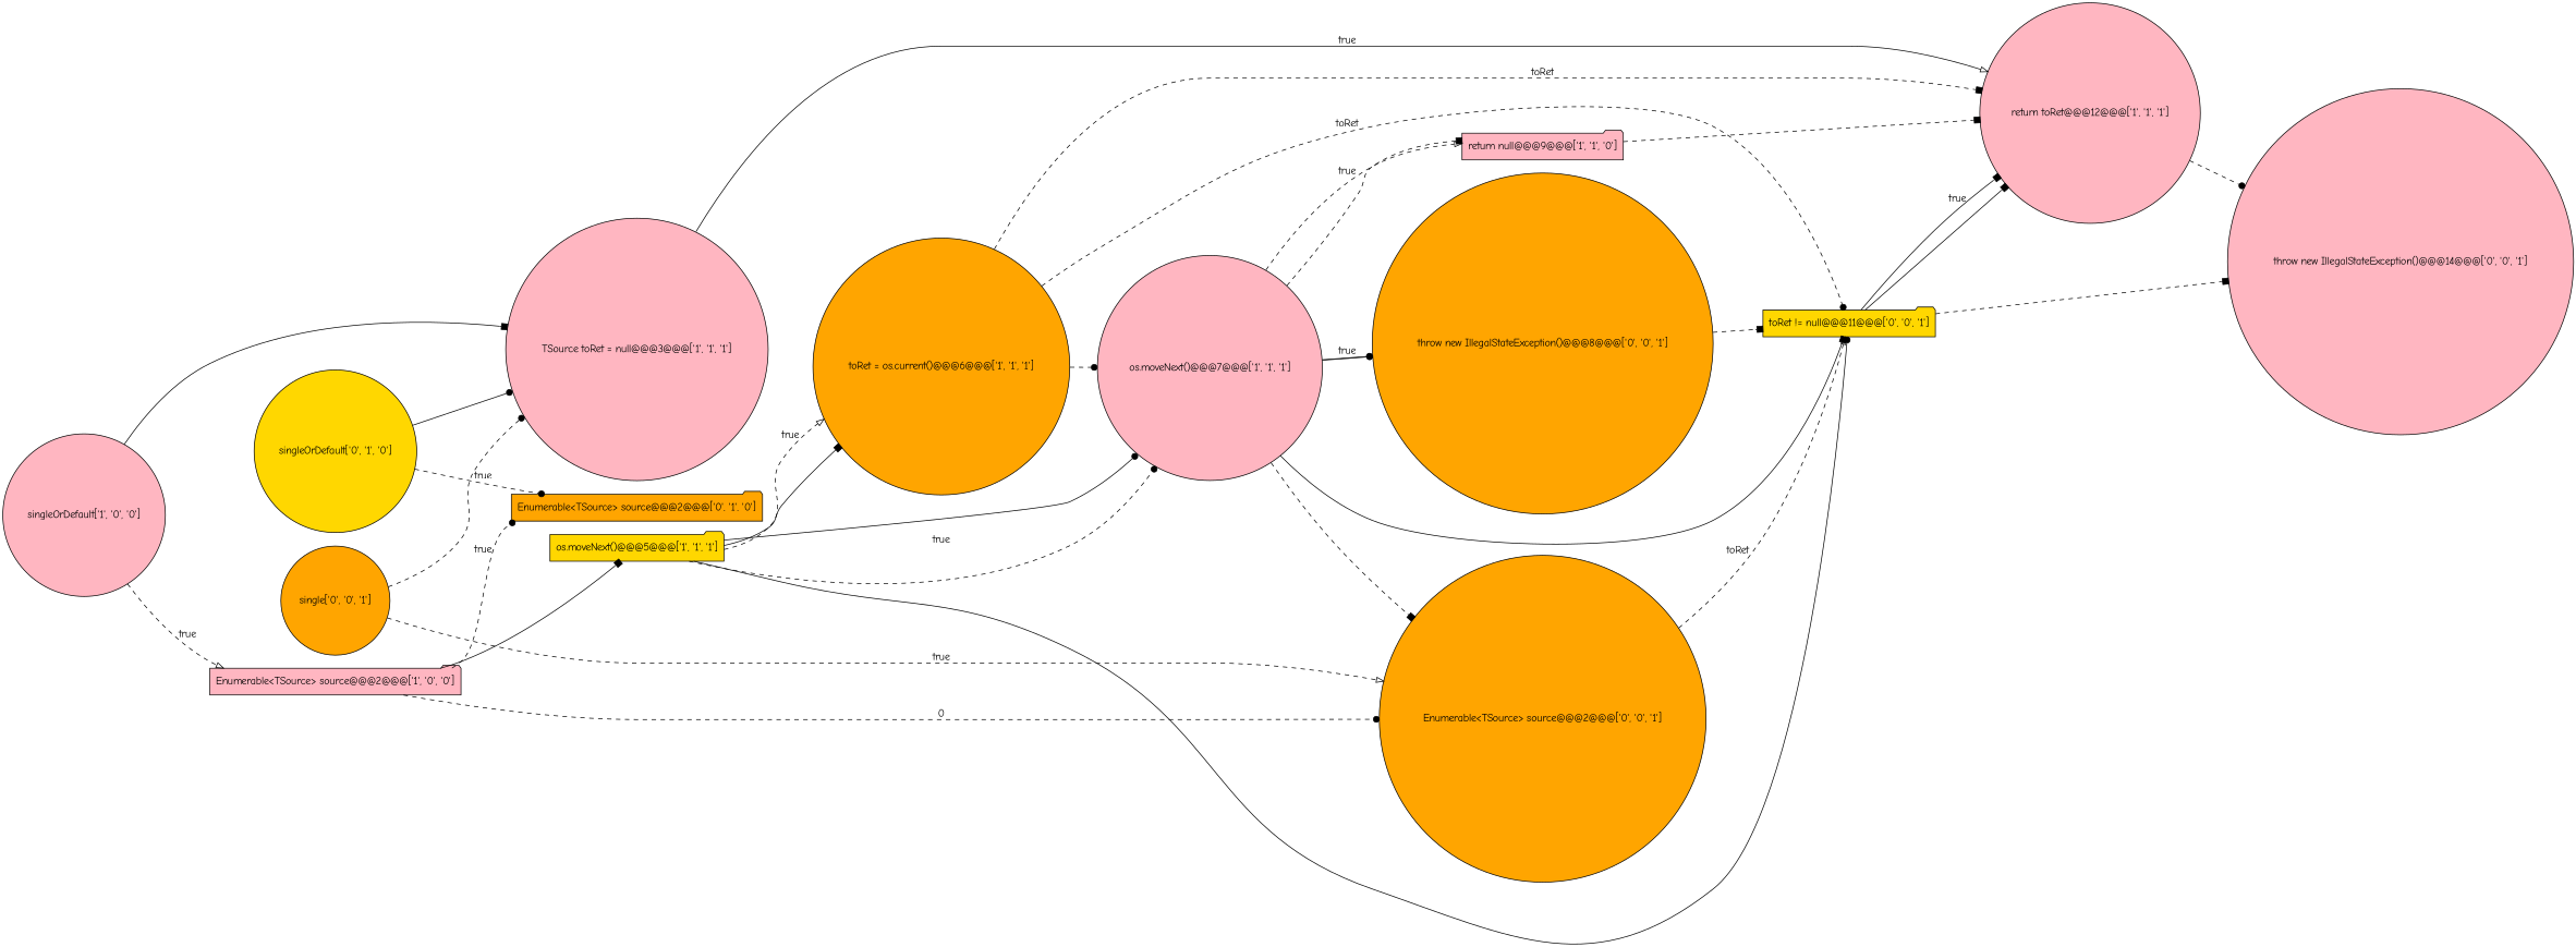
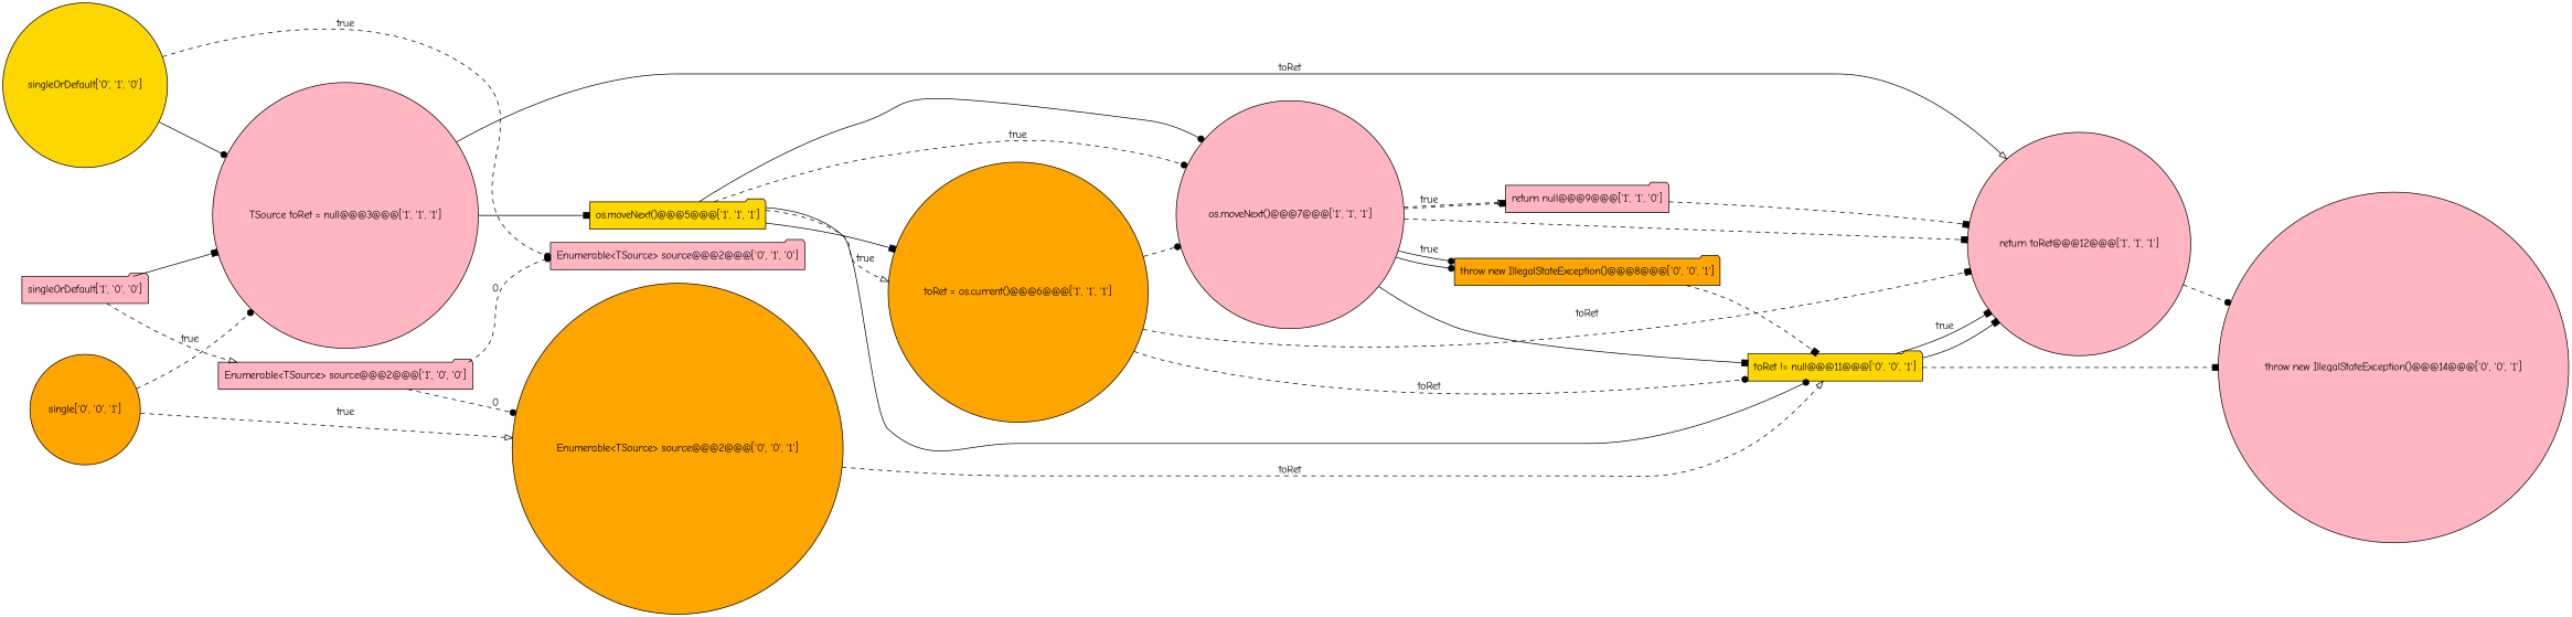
  digraph {
    fontname="Comic Neue"
    rankdir=LR
    node [fillcolor=lightpink fontname="Comic Neue" shape=circle style=filled]
    edge [arrowhead=dot fontname="Comic Neue" style=dashed]
    n1 [fillcolor=gold label="singleOrDefault['0', '1', '0']"]
-   n2 [fillcolor=orange label="Enumerable<TSource> source@@@2@@@['0', '1', '0']" shape=folder]
+   n2 [label="Enumerable<TSource> source@@@2@@@['0', '1', '0']" shape=folder]
    n3 [label="TSource toRet = null@@@3@@@['1', '1', '1']"]
    n4 [fillcolor=gold label="os.moveNext()@@@5@@@['1', '1', '1']" shape=folder]
    n5 [label="return toRet@@@12@@@['1', '1', '1']"]
    n6 [label="throw new IllegalStateException()@@@14@@@['0', '0', '1']"]
-   n7 [fillcolor=orange label="throw new IllegalStateException()@@@8@@@['0', '0', '1']"]
+   n7 [fillcolor=orange label="throw new IllegalStateException()@@@8@@@['0', '0', '1']" shape=folder]
    n8 [fillcolor=gold label="toRet != null@@@11@@@['0', '0', '1']" shape=folder]
-   n9 [label="singleOrDefault['1', '0', '0']"]
+   n9 [label="singleOrDefault['1', '0', '0']" shape=folder]
    n10 [label="Enumerable<TSource> source@@@2@@@['1', '0', '0']" shape=folder]
    n11 [fillcolor=orange label="Enumerable<TSource> source@@@2@@@['0', '0', '1']"]
    n12 [label="os.moveNext()@@@7@@@['1', '1', '1']"]
    n13 [fillcolor=orange label="toRet = os.current()@@@6@@@['1', '1', '1']"]
    n14 [label="return null@@@9@@@['1', '1', '0']" shape=folder]
    n15 [fillcolor=orange label="single['0', '0', '1']"]
    n1 -> n2 [label=true]
    n1 -> n3 [style=solid]
-   n10 -> n4 [arrowhead=box style=solid]
-   n3 -> n5 [arrowhead=onormal label=true style=solid]
+   n3 -> n4 [arrowhead=box style=solid]
+   n3 -> n5 [arrowhead=onormal label=toRet style=solid]
    n4 -> n8 [style=solid]
    n4 -> n12 [style=solid]
    n4 -> n12 [label=true]
    n4 -> n13 [arrowhead=onormal label=true]
    n4 -> n13 [arrowhead=box style=solid]
    n5 -> n6
    n7 -> n8 [arrowhead=box]
    n8 -> n5 [arrowhead=box style=solid]
    n8 -> n5 [arrowhead=box label=true style=solid]
    n8 -> n6 [arrowhead=box]
    n9 -> n3 [arrowhead=box style=solid]
    n9 -> n10 [arrowhead=onormal label=true]
-   n10 -> n2 [label=true]
+   n10 -> n2 [label=0]
    n10 -> n11 [label=0]
    n11 -> n8 [arrowhead=onormal label=toRet]
-   n12 -> n11 [arrowhead=box]
+   n12 -> n5 [arrowhead=box]
    n12 -> n7 [label=true style=solid]
    n12 -> n7 [style=solid]
    n12 -> n8 [arrowhead=box style=solid]
    n12 -> n14 [arrowhead=onormal label=true]
    n12 -> n14 [arrowhead=box]
    n13 -> n5 [arrowhead=box label=toRet]
    n13 -> n8 [label=toRet]
    n13 -> n12
    n14 -> n5 [arrowhead=box]
    n15 -> n3
    n15 -> n11 [arrowhead=onormal label=true]
  }
